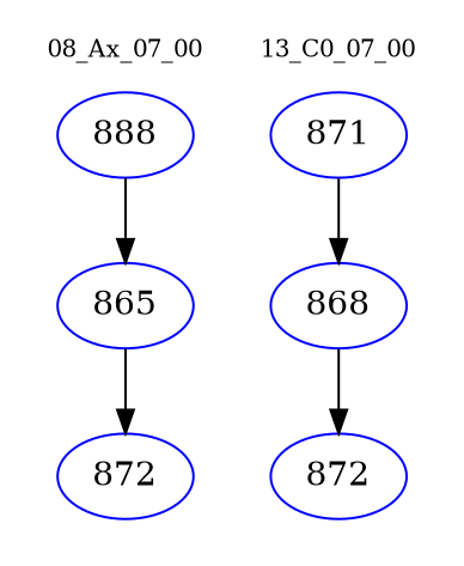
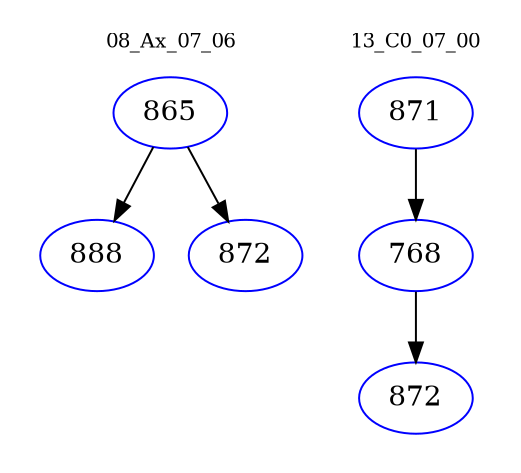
  digraph {
    node [color=blue]
    edge [color=black]
    n1 [label=865]
    n2 [label=888]
    n3 [label=872]
-   n4 [label=868]
+   n4 [label=768]
    n5 [label=871]
    n6 [label=872]
    subgraph cluster_1 {
      color=white
      fontsize=10
-     label="08_Ax_07_00"
+     label="08_Ax_07_06"
      n1
      n2
      n3
    }
    subgraph cluster_2 {
      color=white
      fontsize=10
      label="13_C0_07_00"
      n4
      n5
      n6
    }
-   n2 -> n1
+   n1 -> n2
    n1 -> n3
    n4 -> n6
    n5 -> n4
  }
